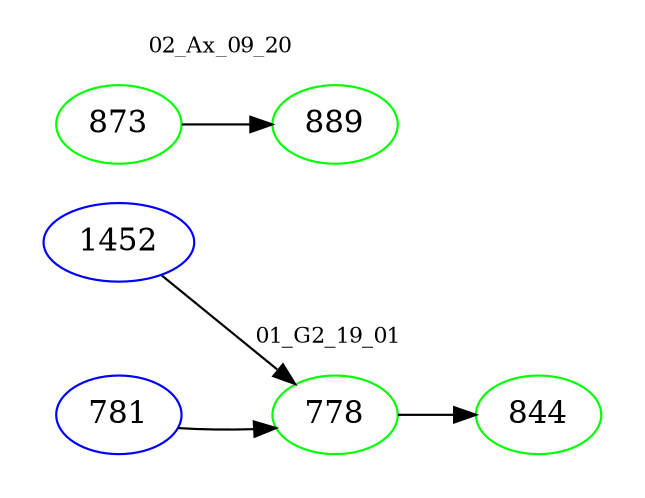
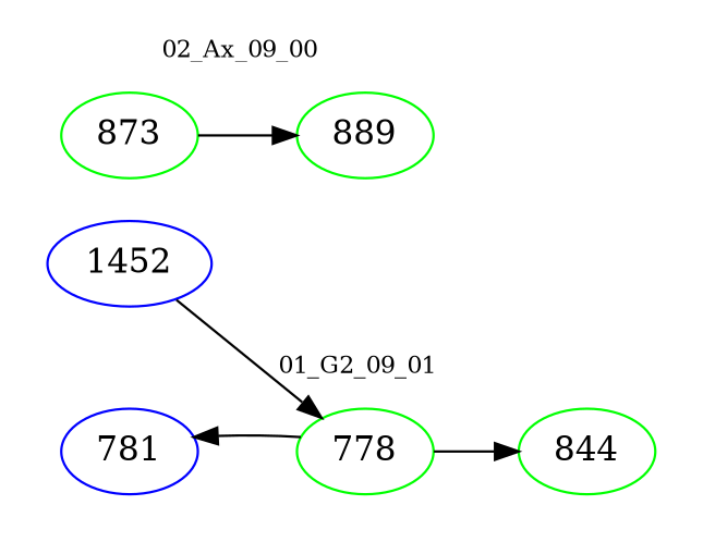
  digraph {
    rankdir=LR
    node [color=green]
    edge [color=black]
    n1 [color=blue label=1452]
    n2 [label=873]
    n3 [label=889]
    n4 [color=blue label=781]
    n5 [label=778]
    n6 [label=844]
    subgraph cluster_1 {
      color=white
      fontsize=10
-     label="02_Ax_09_20"
+     label="02_Ax_09_00"
      n1
      n2
      n3
    }
    subgraph cluster_2 {
      color=white
      fontsize=10
-     label="01_G2_19_01"
+     label="01_G2_09_01"
      n4
      n5
      n6
    }
    n1 -> n5
    n2 -> n3
-   n4 -> n5
+   n5 -> n4
    n5 -> n6
  }
